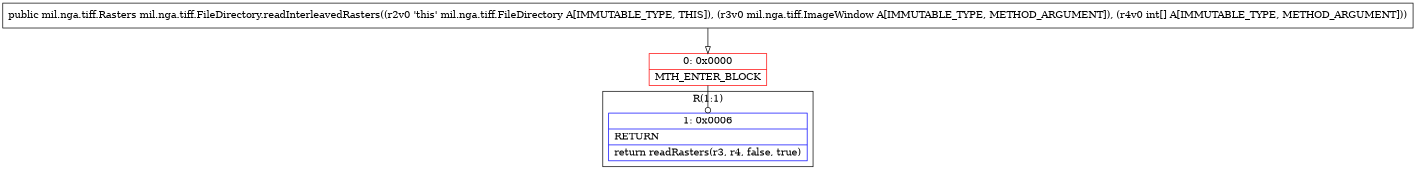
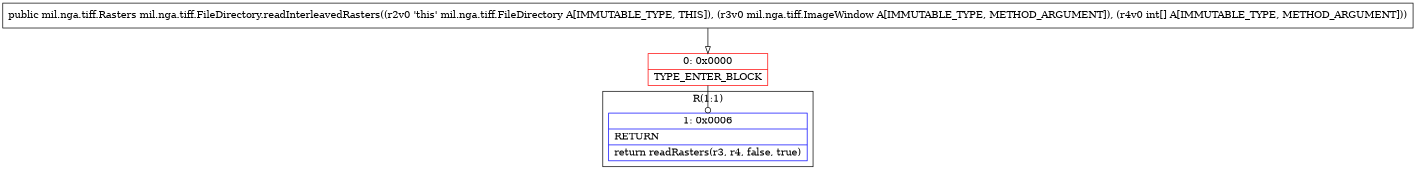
  digraph {
    node [shape=record]
    n1 [color=blue label="{1\:\ 0x0006|RETURN\l|return readRasters(r3, r4, false, true)\l}"]
-   n2 [color=red label="{0\:\ 0x0000|MTH_ENTER_BLOCK\l}"]
+   n2 [color=red label="{0\:\ 0x0000|TYPE_ENTER_BLOCK\l}"]
    n3 [label="{public mil.nga.tiff.Rasters mil.nga.tiff.FileDirectory.readInterleavedRasters((r2v0 'this' mil.nga.tiff.FileDirectory A[IMMUTABLE_TYPE, THIS]), (r3v0 mil.nga.tiff.ImageWindow A[IMMUTABLE_TYPE, METHOD_ARGUMENT]), (r4v0 int[] A[IMMUTABLE_TYPE, METHOD_ARGUMENT])) }"]
    subgraph cluster_1 {
      label="R(1:1)"
      n1
    }
    n2 -> n1 [arrowhead=odot]
    n3 -> n2 [arrowhead=onormal]
  }
